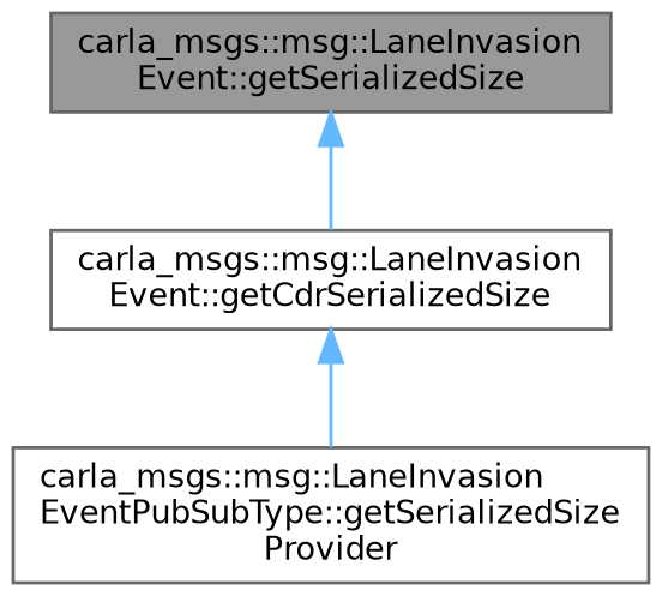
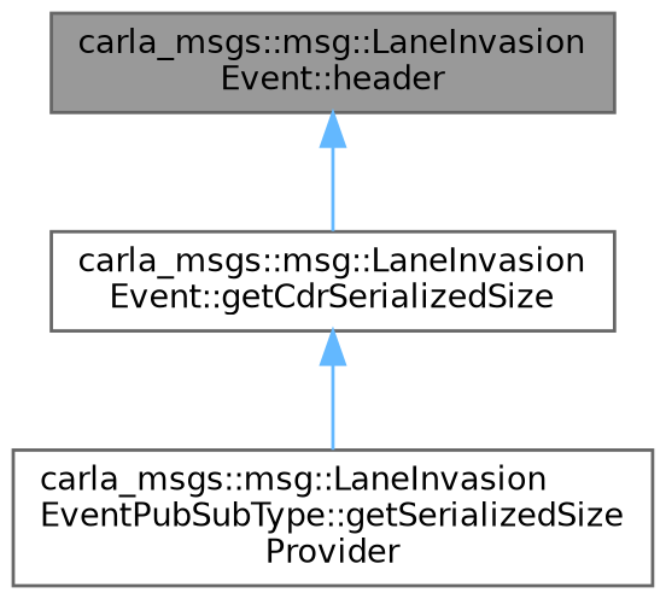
  digraph {
    rankdir=TB
    node [color=grey40 fillcolor=white fontname=Helvetica fontsize=10 shape=box style=filled]
    edge [color=steelblue1 dir=back fontname=Helvetica fontsize=10 labelfontname=Helvetica labelfontsize=10 style=solid]
-   n1 [color=gray40 fillcolor=grey60 fontcolor=black height=0.2 label="carla_msgs::msg::LaneInvasion\lEvent::getSerializedSize" width=0.4]
+   n1 [color=gray40 fillcolor=grey60 fontcolor=black height=0.2 label="carla_msgs::msg::LaneInvasion\lEvent::header" width=0.4]
    n2 [height=0.2 label="carla_msgs::msg::LaneInvasion\lEvent::getCdrSerializedSize" width=0.4]
    n3 [height=0.2 label="carla_msgs::msg::LaneInvasion\lEventPubSubType::getSerializedSize\lProvider" width=0.4]
    n1 -> n2
    n2 -> n3
  }
